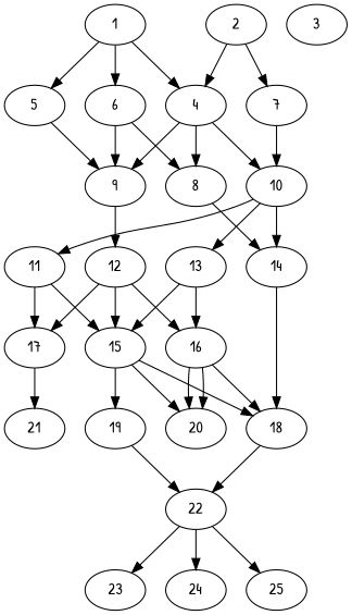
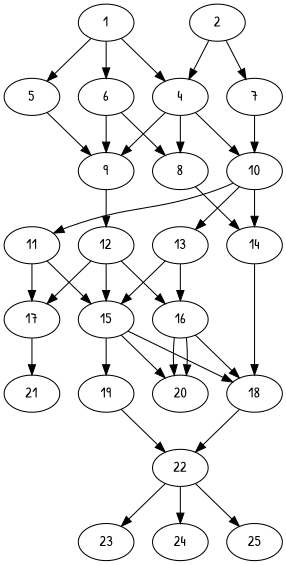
  digraph {
    fontname="Patrick Hand"
    node [alpha=0.16 fontname="Patrick Hand"]
    edge [fontname="Patrick Hand"]
    1 [alpha=0.13 expect_size=26977280]
    4 [alpha=0.06 expect_size=44693504]
    5 [alpha=0.01 expect_size=45913088]
    6 [alpha=0.14 expect_size=7070720]
    8 [alpha=0.19 expect_size=35776512]
    9 [expect_size=28319744]
    10 [alpha=0.18 expect_size=9848832]
    14 [alpha=0.05 expect_size=5914624]
    12 [alpha=0.06 expect_size=22634496]
    11 [alpha=0.07 expect_size=39452672]
    13 [alpha=0.10 expect_size=16286720]
    2 [alpha=0.17 expect_size=28095488]
    7 [alpha=0.08 expect_size=18469888]
-   3 [expect_size=39545856]
    18 [alpha=0.07 expect_size=26819584]
    15 [expect_size=19216384]
    17 [alpha=0.03 expect_size=8805376]
    16 [alpha=0.05 expect_size=22258688]
    19 [alpha=0.04 expect_size=25401344]
    20 [alpha=0.02 expect_size=16611328]
    21 [alpha=0.09 expect_size=12240896]
    22 [alpha=0.05 expect_size=28157952]
    23 [expect_size=43172864]
    24 [alpha=0.04 expect_size=20537344]
    25 [alpha=0.09 expect_size=32658432]
    1 -> 4
    1 -> 5
    1 -> 6
    4 -> 8
    4 -> 9
    4 -> 10
    5 -> 9
    6 -> 8
    6 -> 9
    8 -> 14
    9 -> 12
    10 -> 14
    10 -> 11
    10 -> 13
    14 -> 18
    12 -> 15
    12 -> 17
    12 -> 16
    11 -> 15
    11 -> 17
    13 -> 15
    13 -> 16
    2 -> 4
    2 -> 7
    7 -> 10
    18 -> 22
    15 -> 18
    15 -> 19
    15 -> 20
    17 -> 21
    16 -> 18
    16 -> 20
    16 -> 20
    19 -> 22
    22 -> 23
    22 -> 24
    22 -> 25
  }
